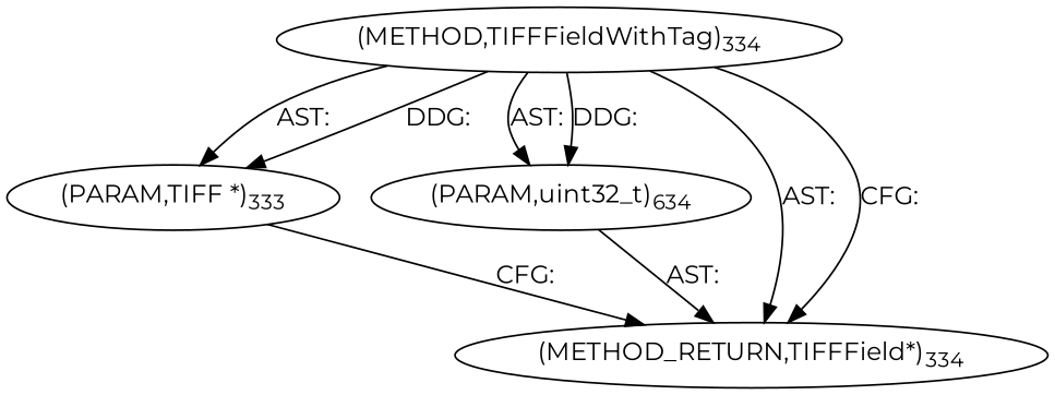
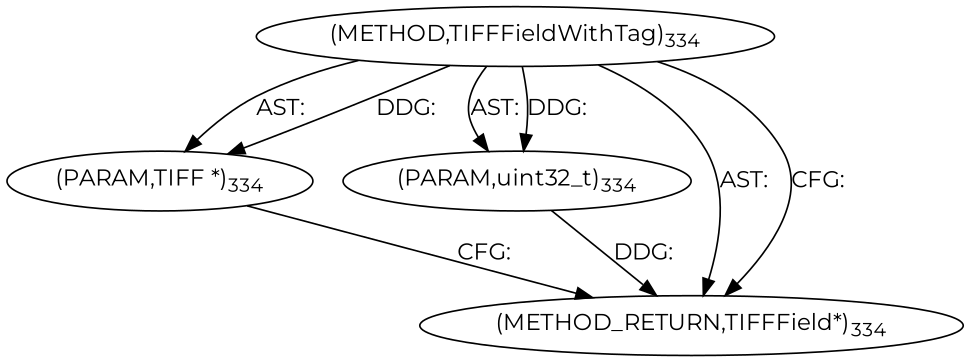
  digraph {
    fontname=Montserrat
    node [fontname=Montserrat]
    edge [fontname=Montserrat]
    n1 [label=<(METHOD,TIFFFieldWithTag)<SUB>334</SUB>>]
-   n2 [label=<(PARAM,TIFF *)<SUB>333</SUB>>]
-   n3 [label=<(PARAM,uint32_t)<SUB>634</SUB>>]
+   n2 [label=<(PARAM,TIFF *)<SUB>334</SUB>>]
+   n3 [label=<(PARAM,uint32_t)<SUB>334</SUB>>]
    n4 [label=<(METHOD_RETURN,TIFFField*)<SUB>334</SUB>>]
    n1 -> n2 [label="AST: "]
    n1 -> n2 [label="DDG: "]
    n1 -> n3 [label="AST: "]
    n1 -> n3 [label="DDG: "]
    n1 -> n4 [label="AST: "]
    n1 -> n4 [label="CFG: "]
    n2 -> n4 [label="CFG: "]
-   n3 -> n4 [label="AST: "]
+   n3 -> n4 [label="DDG: "]
  }
